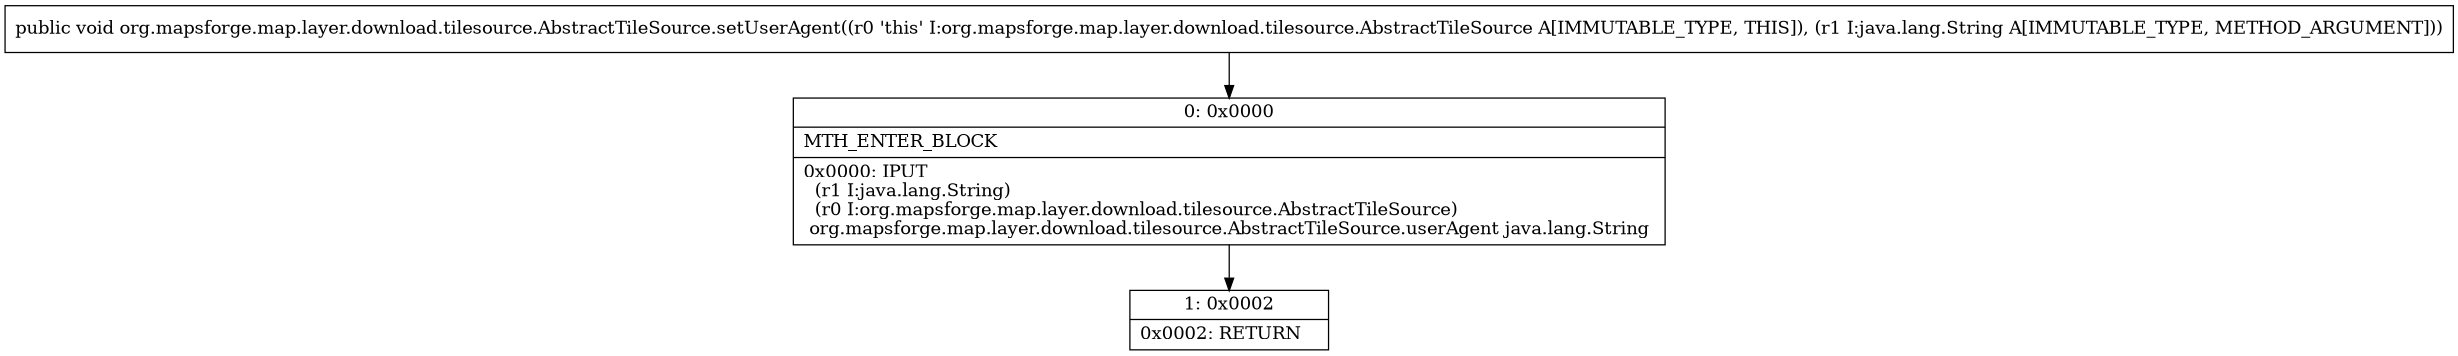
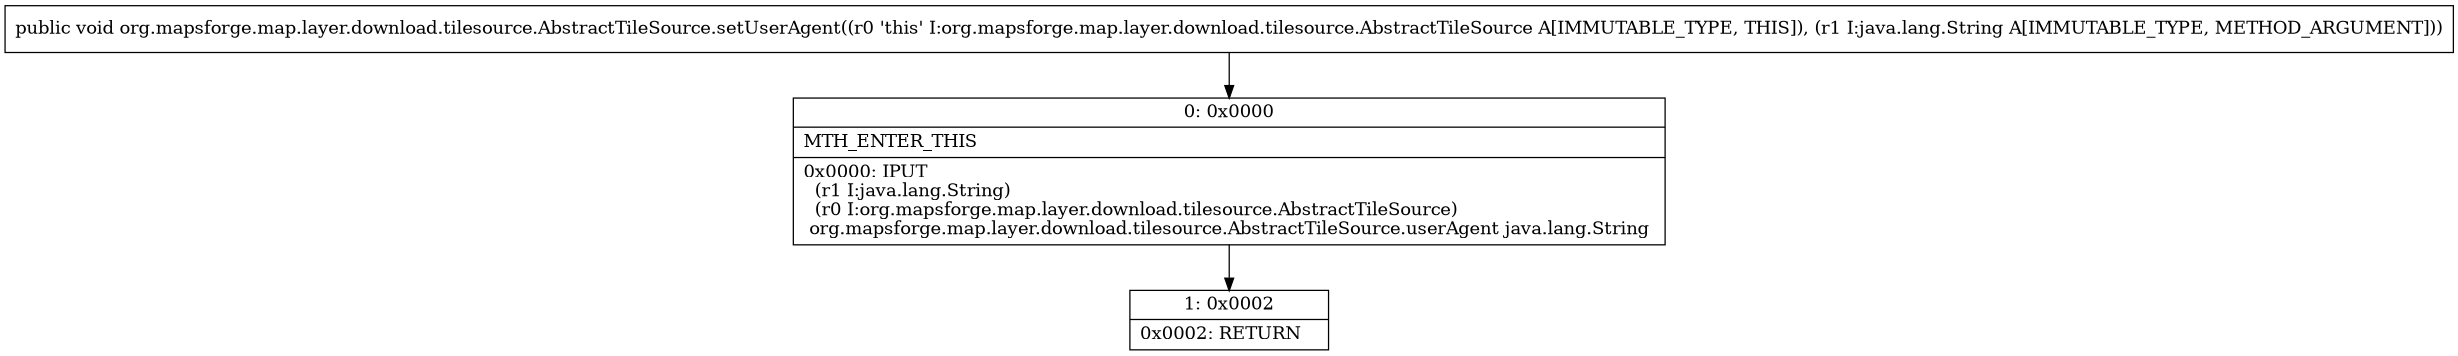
  digraph {
    node [shape=record]
-   n1 [label="{0\:\ 0x0000|MTH_ENTER_BLOCK\l|0x0000: IPUT  \l  (r1 I:java.lang.String)\l  (r0 I:org.mapsforge.map.layer.download.tilesource.AbstractTileSource)\l org.mapsforge.map.layer.download.tilesource.AbstractTileSource.userAgent java.lang.String \l}"]
+   n1 [label="{0\:\ 0x0000|MTH_ENTER_THIS\l|0x0000: IPUT  \l  (r1 I:java.lang.String)\l  (r0 I:org.mapsforge.map.layer.download.tilesource.AbstractTileSource)\l org.mapsforge.map.layer.download.tilesource.AbstractTileSource.userAgent java.lang.String \l}"]
    n2 [label="{1\:\ 0x0002|0x0002: RETURN   \l}"]
    n3 [label="{public void org.mapsforge.map.layer.download.tilesource.AbstractTileSource.setUserAgent((r0 'this' I:org.mapsforge.map.layer.download.tilesource.AbstractTileSource A[IMMUTABLE_TYPE, THIS]), (r1 I:java.lang.String A[IMMUTABLE_TYPE, METHOD_ARGUMENT])) }"]
    n1 -> n2
    n3 -> n1
  }
